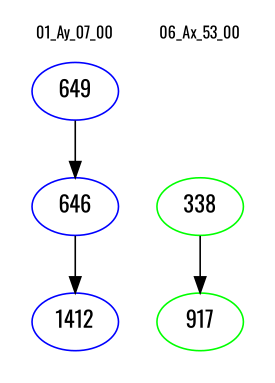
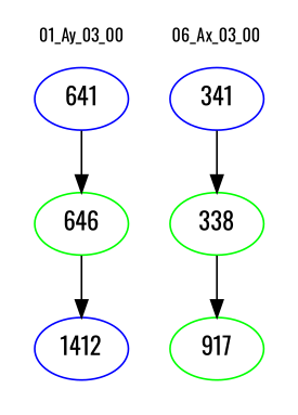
  digraph {
    fontname=Oswald
    node [color=blue fontname=Oswald]
    edge [color=black fontname=Oswald]
-   n1 [label=649]
-   n2 [label=646]
+   n1 [label=641]
+   n2 [color=green label=646]
    n3 [label=1412]
+   n4 [label=341]
    n5 [color=green label=338]
    n6 [color=green label=917]
    subgraph cluster_1 {
      color=white
      fontsize=10
-     label="01_Ay_07_00"
+     label="01_Ay_03_00"
      n1
      n2
      n3
    }
    subgraph cluster_2 {
      color=white
      fontsize=10
-     label="06_Ax_53_00"
+     label="06_Ax_03_00"
+     n4
      n5
      n6
    }
    n1 -> n2
    n2 -> n3
+   n4 -> n5
    n5 -> n6
  }
